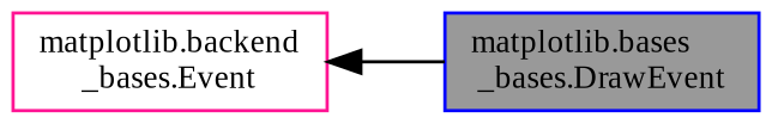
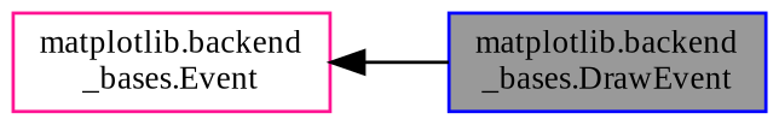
  digraph {
    rankdir=LR
    fontname="Liberation Serif"
    node [fontname="Liberation Serif" fontsize=10 shape=box style=filled]
-   n1 [color=blue fillcolor=grey60 fontcolor=black height=0.2 label="matplotlib.bases\l_bases.DrawEvent" width=0.4]
+   n1 [color=blue fillcolor=grey60 fontcolor=black height=0.2 label="matplotlib.backend\l_bases.DrawEvent" width=0.4]
    n2 [color=deeppink fillcolor=white height=0.2 label="matplotlib.backend\l_bases.Event" width=0.4]
    n2 -> n1 [color=black dir=back fontname="Liberation Serif" fontsize=10 labelfontname=Helvetica labelfontsize=10 style=solid]
  }
